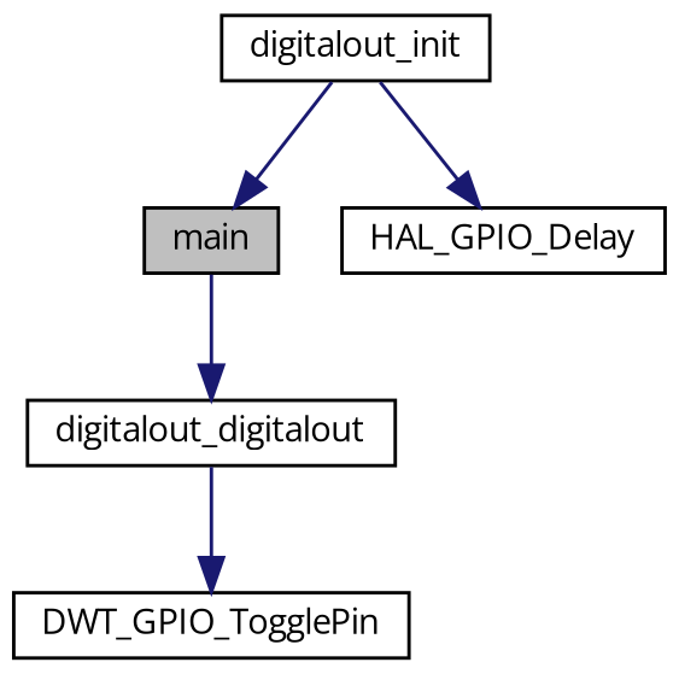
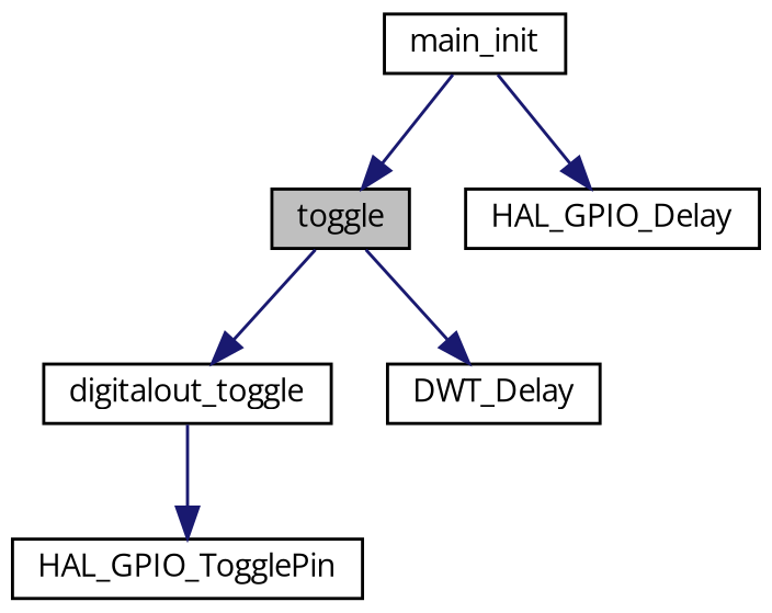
  digraph {
    fontname="Open Sans"
    rankdir=TB
    node [color=black fillcolor=white fontname="Open Sans" fontsize=10 shape=record style=filled]
    edge [color=midnightblue fontname="Open Sans" fontsize=10 labelfontname=Helvetica labelfontsize=10 style=solid]
-   n1 [fillcolor=grey75 fontcolor=black height=0.2 label=main width=0.4]
-   n2 [height=0.2 label=digitalout_digitalout width=0.4]
-   n4 [height=0.2 label=digitalout_init width=0.4]
+   n1 [fillcolor=grey75 fontcolor=black height=0.2 label=toggle width=0.4]
+   n2 [height=0.2 label=digitalout_toggle width=0.4]
+   n3 [height=0.2 label=DWT_Delay width=0.4]
+   n4 [height=0.2 label=main_init width=0.4]
    n5 [height=0.2 label=HAL_GPIO_Delay width=0.4]
-   n6 [height=0.2 label=DWT_GPIO_TogglePin width=0.4]
+   n6 [height=0.2 label=HAL_GPIO_TogglePin width=0.4]
    n1 -> n2
+   n1 -> n3
    n2 -> n6
    n4 -> n1
    n4 -> n5
  }
